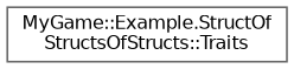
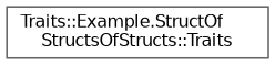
  digraph {
    rankdir=TB
    fontname="DejaVu Sans"
-   n1 [color=grey40 fillcolor=white fontname="DejaVu Sans" fontsize=10 height=0.2 label="MyGame::Example.StructOf\lStructsOfStructs::Traits" shape=box style=filled width=0.4]
+   n1 [color=grey40 fillcolor=white fontname="DejaVu Sans" fontsize=10 height=0.2 label="Traits::Example.StructOf\lStructsOfStructs::Traits" shape=box style=filled width=0.4]
  }
